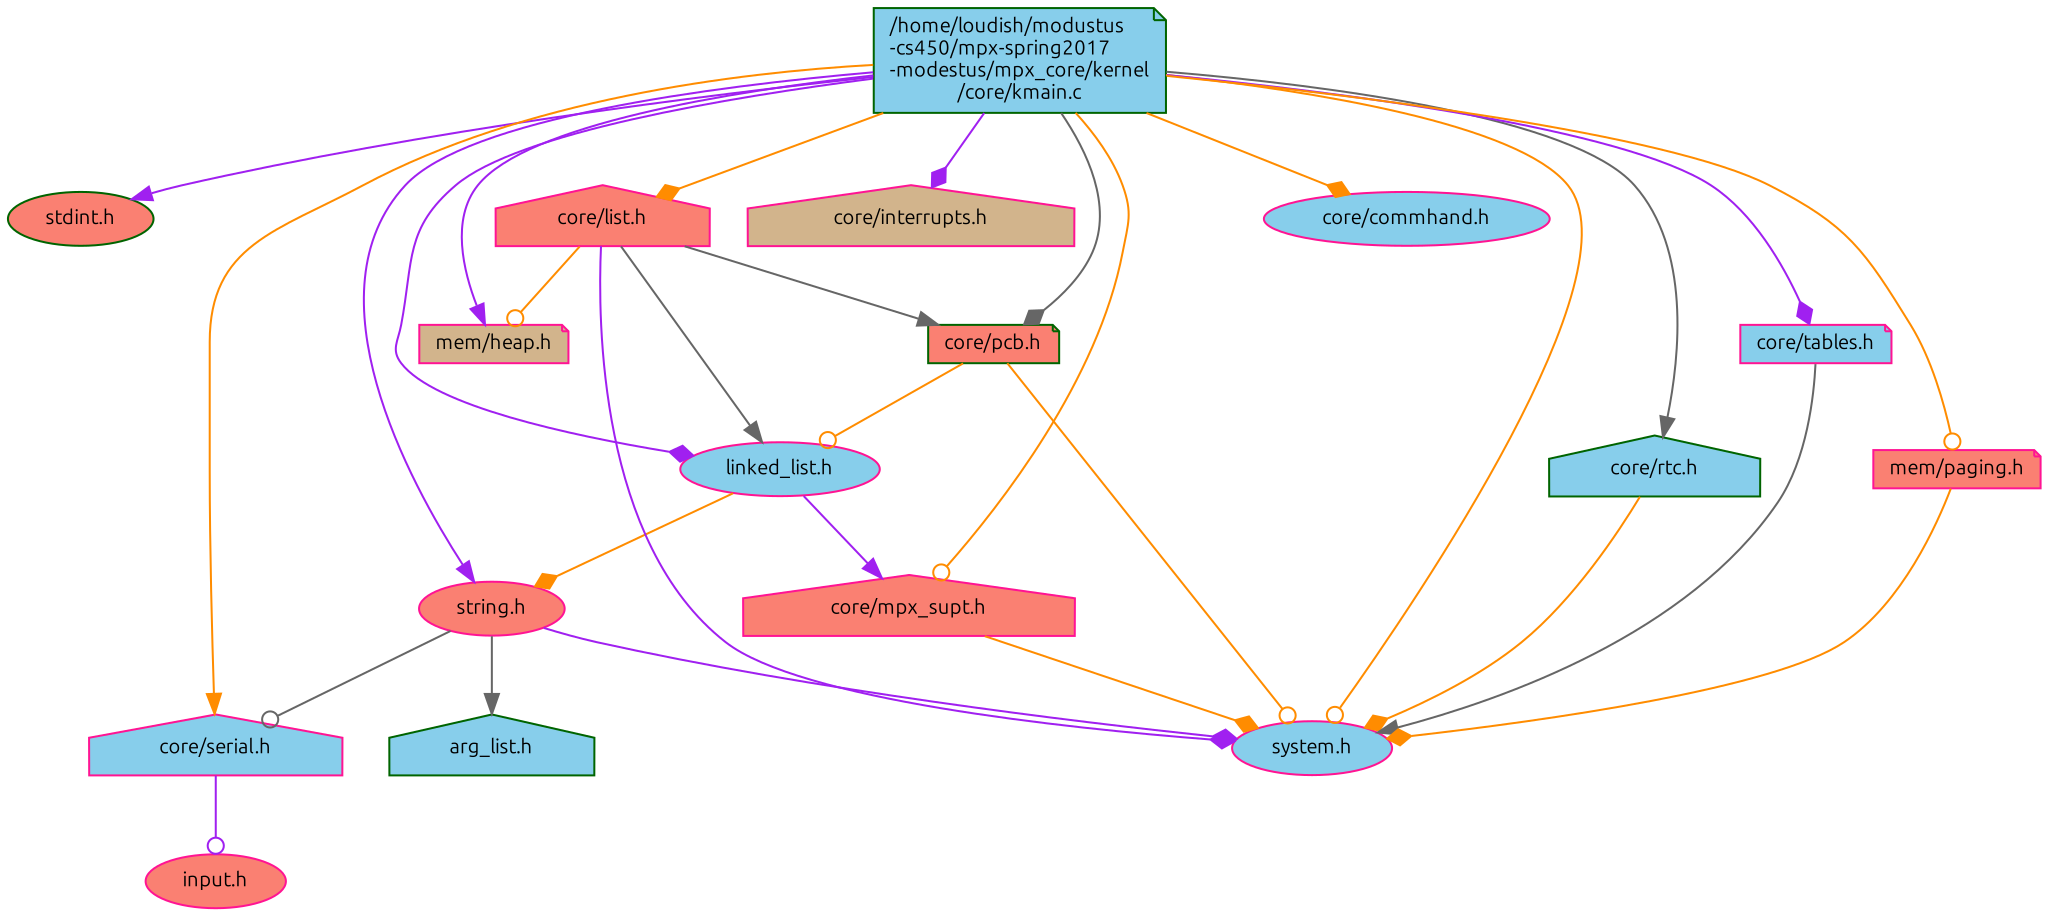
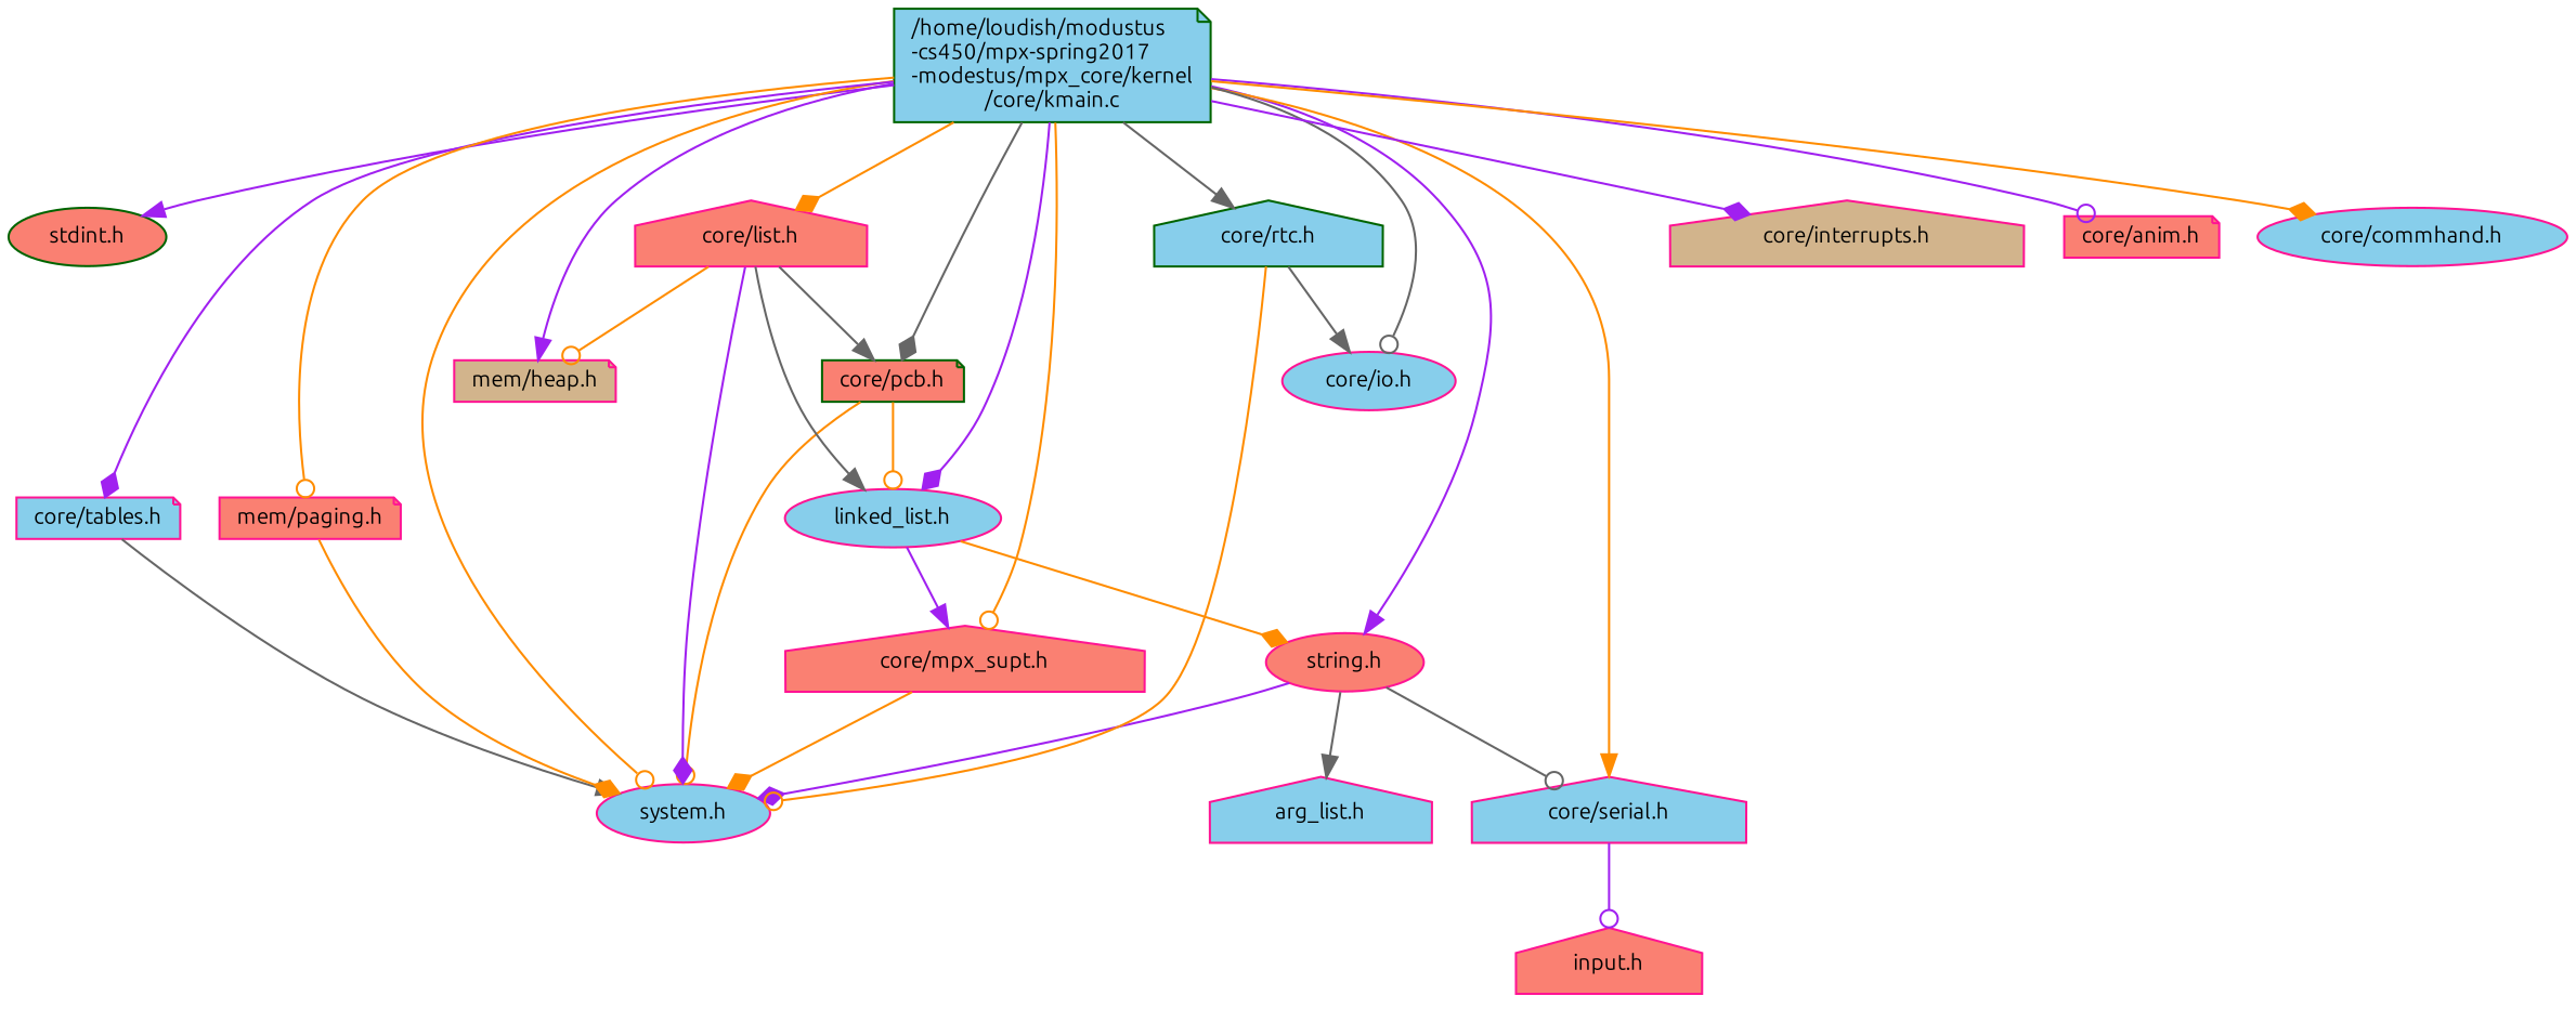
  digraph {
    fontname=Ubuntu
    node [color=deeppink fillcolor=skyblue fontname=Ubuntu fontsize=10 shape=ellipse style=filled]
    edge [arrowhead=diamond color=darkorange fontname=Ubuntu fontsize=10 labelfontname=Helvetica labelfontsize=10 style=solid]
    n1 [color=darkgreen fontcolor=black height=0.2 label="/home/loudish/modustus\l-cs450/mpx-spring2017\l-modestus/mpx_core/kernel\l/core/kmain.c" shape=note width=0.4]
    n2 [color=darkgreen fillcolor=salmon height=0.2 label="stdint.h" width=0.4]
    n3 [fillcolor=salmon height=0.2 label="string.h" width=0.4]
    n4 [height=0.2 label="system.h" width=0.4]
    n5 [height=0.2 label="core/serial.h" shape=house width=0.4]
    n6 [color=darkgreen height=0.2 label="core/rtc.h" shape=house width=0.4]
+   n7 [height=0.2 label="core/io.h" width=0.4]
    n8 [height=0.2 label="core/tables.h" shape=note width=0.4]
    n9 [fillcolor=tan height=0.2 label="core/interrupts.h" shape=house width=0.4]
+   n10 [fillcolor=salmon height=0.2 label="core/anim.h" shape=note width=0.4]
    n11 [fillcolor=tan height=0.2 label="mem/heap.h" shape=note width=0.4]
    n12 [fillcolor=salmon height=0.2 label="mem/paging.h" shape=note width=0.4]
    n13 [height=0.2 label="core/commhand.h" width=0.4]
    n14 [color=darkgreen fillcolor=salmon height=0.2 label="core/pcb.h" shape=note width=0.4]
    n15 [height=0.2 label="linked_list.h" width=0.4]
    n16 [fillcolor=salmon height=0.2 label="core/mpx_supt.h" shape=house width=0.4]
    n17 [fillcolor=salmon height=0.2 label="core/list.h" shape=house width=0.4]
-   n18 [color=darkgreen height=0.2 label="arg_list.h" shape=house width=0.4]
-   n19 [fillcolor=salmon height=0.2 label="input.h" width=0.4]
+   n18 [height=0.2 label="arg_list.h" shape=house width=0.4]
+   n19 [fillcolor=salmon height=0.2 label="input.h" shape=house width=0.4]
    n1 -> n2 [arrowhead=normal color=purple]
    n1 -> n3 [arrowhead=normal color=purple]
    n1 -> n4 [arrowhead=odot]
    n1 -> n5 [arrowhead=normal]
    n1 -> n6 [arrowhead=normal color=gray40]
+   n1 -> n7 [arrowhead=odot color=gray40]
    n1 -> n8 [color=purple]
    n1 -> n9 [color=purple]
+   n1 -> n10 [arrowhead=odot color=purple]
    n1 -> n11 [arrowhead=normal color=purple]
    n1 -> n12 [arrowhead=odot]
    n1 -> n13
    n1 -> n14 [color=gray40]
    n1 -> n15 [color=purple]
    n1 -> n16 [arrowhead=odot]
    n1 -> n17
    n3 -> n4 [color=purple]
    n3 -> n5 [arrowhead=odot color=gray40]
    n3 -> n18 [arrowhead=normal color=gray40]
    n5 -> n19 [arrowhead=odot color=purple]
-   n6 -> n4
+   n6 -> n4 [arrowhead=odot]
+   n6 -> n7 [arrowhead=normal color=gray40]
    n8 -> n4 [arrowhead=normal color=gray40]
    n12 -> n4
    n14 -> n4 [arrowhead=odot]
    n14 -> n15 [arrowhead=odot]
    n15 -> n3
    n15 -> n16 [arrowhead=normal color=purple]
    n16 -> n4
    n17 -> n4 [color=purple]
    n17 -> n11 [arrowhead=odot]
    n17 -> n14 [arrowhead=normal color=gray40]
    n17 -> n15 [arrowhead=normal color=gray40]
  }
